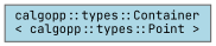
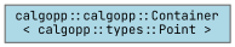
  digraph {
    rankdir=LR
    fontname="JetBrains Mono"
-   n1 [color=gray40 fillcolor=lightblue fontname="JetBrains Mono" fontsize=10 height=0.2 label="calgopp::types::Container\l\< calgopp::types::Point \>" shape=box style=filled width=0.4]
+   n1 [color=gray40 fillcolor=lightblue fontname="JetBrains Mono" fontsize=10 height=0.2 label="calgopp::calgopp::Container\l\< calgopp::types::Point \>" shape=box style=filled width=0.4]
  }
